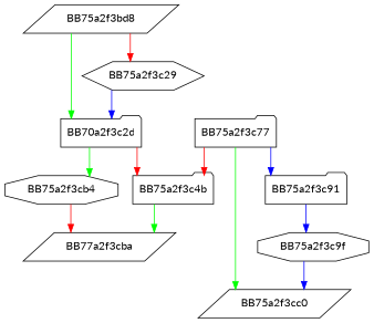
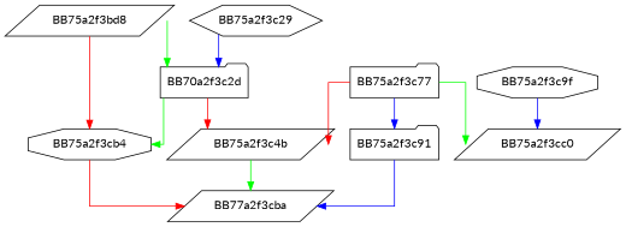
  digraph {
    fontname=Lato
    splines=ortho
    node [fontname=Lato shape=folder]
    edge [color=green fontname=Lato]
    BB75a2f3bd8 [shape=parallelogram]
    n2 [label=BB70a2f3c2d]
    BB75a2f3c29 [shape=hexagon]
    BB75a2f3cb4 [shape=octagon]
-   BB75a2f3c4b
+   BB75a2f3c4b [shape=parallelogram]
    n6 [label=BB77a2f3cba shape=parallelogram]
    BB75a2f3c77
    BB75a2f3cc0 [shape=parallelogram]
    BB75a2f3c91
    BB75a2f3c9f [shape=octagon]
    BB75a2f3bd8 -> n2
-   BB75a2f3bd8 -> BB75a2f3c29 [color=red]
+   BB75a2f3bd8 -> BB75a2f3cb4 [color=red]
    n2 -> BB75a2f3cb4
    n2 -> BB75a2f3c4b [color=red]
    BB75a2f3c29 -> n2 [color=blue]
    BB75a2f3cb4 -> n6 [color=red]
    BB75a2f3c4b -> n6
    BB75a2f3c77 -> BB75a2f3c4b [color=red]
    BB75a2f3c77 -> BB75a2f3cc0
    BB75a2f3c77 -> BB75a2f3c91 [color=blue]
-   BB75a2f3c91 -> BB75a2f3c9f [color=blue]
+   BB75a2f3c91 -> n6 [color=blue]
    BB75a2f3c9f -> BB75a2f3cc0 [color=blue]
  }
